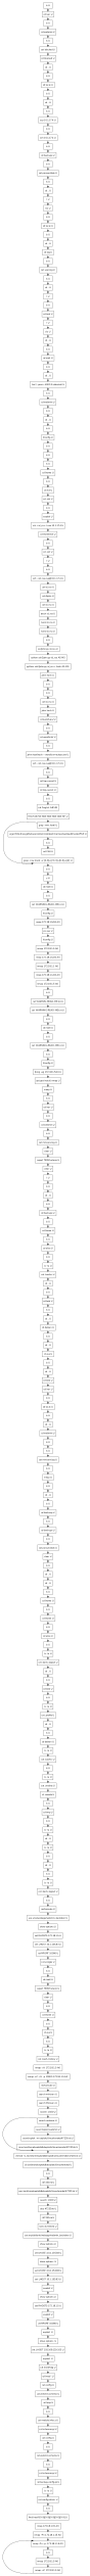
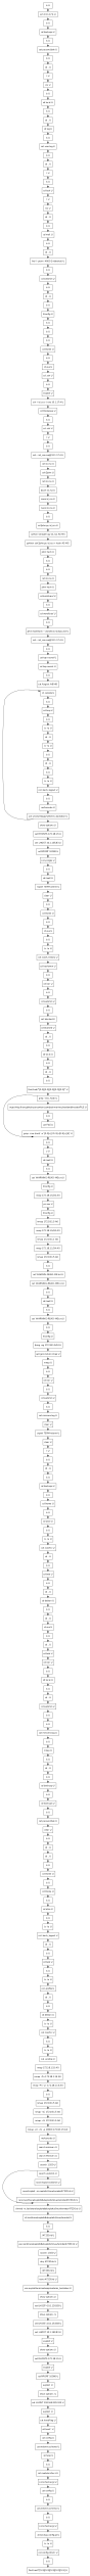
  digraph {
    fontname=Nunito
    rankdir=LR
    node [fontname=Nunito shape=box]
    edge [constraint=false fontname=Nunito]
    n1 [label="nmap 172.18.1.15 A0 "]
    n2 [label="nmap -Pn 172.18.1.15 A0 "]
    n3 [label="nmap -Pn -p- 172.18.1.15 A0 "]
    n4 [label="ls U"]
    n5 [label="nmap 172.18.1.5 A0 "]
    n6 [label="nmap -sC 172.18.1.5 A0 "]
    n7 [label="nmap -sV 172.18.1.5 A0 "]
    n8 [label="nmap -sC -sV -p 10000 172.18.1.5 A0 "]
    n9 [label="msfconsole U"]
    n10 [label="search miniserv U"]
    n11 [label="search Miniserv U"]
    n12 [label="search 1.920 U"]
    n13 [label="search webmin U"]
    n14 [label="searchsploit webmin U"]
    n15 [label="nano /usr/share/exploitdb/exploits/linux/remote/47230.rb U"]
    n16 [label="searchsploit -m exploits/linux/remote/47230.rb U"]
    n17 [label="chmod +x /usr/share/exploitdb/exploits/linux/remote/47230.rb U"]
    n18 [label="cd /usr/share/exploitdb/exploits/linux/remote/ U"]
    n19 [label="ls U"]
    n20 [label="./47230.rb U"]
    n21 [label="use /usr/share/exploitdb/exploits/linux/remote/47230.rb U"]
    n22 [label="search 1.920 U"]
    n23 [label="ruby 47230.rb U"]
    n24 [label="./47230.rb U"]
    n25 [label="nano 47230.rb U"]
    n26 [label="use exploit/unix/webapp/webmin_backdoor U"]
    n27 [label="show options U"]
    n28 [label="set LHOST=10.1.135.83 U"]
    n29 [label="show options  U"]
    n30 [label="set LHOST=10.1.153.83 U"]
    n31 [label="set LHOST 10.1.153.83 U"]
    n32 [label="exploit U"]
    n33 [label="show options U"]
    n34 [label="set RHOSTS 172.18.1.5 U"]
    n35 [label="exploit U"]
    n36 [label="set RPORT 10000 U"]
    n37 [label="exploit  U"]
    n38 [label="show options  U"]
    n39 [label="set LHOST 192.168.129.103 U"]
    n40 [label="exploit  U"]
    n41 [label="cat /root/flag U"]
    n42 [label="cd /root/  U"]
    n43 [label="cat config U"]
    n44 [label="cat webmin.schema U"]
    n45 [label="cat help U"]
    n46 [label="ls U"]
    n47 [label="cat module.info.cz U"]
    n48 [label="cat schema.cgi U"]
    n49 [label="cat config U"]
    n50 [label="ls U"]
    n51 [label="cat webmin.schema U"]
    n52 [label="ls U"]
    n53 [label="cat schema.cgi U"]
    n54 [label="cat backup_config.pl U"]
    n55 [label="ls -la U"]
    n56 [label="cat config.info.hr U"]
    n57 [label="ls U"]
    n58 [label="find /root/*[0-9][0-9][0-9][0-0][0-9] U"]
    n59 [label="find /root/*[0-9][0-9][0-9][0-0][0-9]* U"]
    n60 [label="grep -rnw /root/ U"]
    n61 [label="wget http://raw.githubusercontent.com/petrmarinec/awdawd/master/FILE U"]
    n62 [label="grep -rnw /root/ -e '[0-9]+([^0-9]+[0-9]+){4}' U"]
    n63 [label="ls U"]
    n64 [label="cat FILE U"]
    n65 [label="ls U"]
    n66 [label="y U"]
    n67 [label="cd /root/ U"]
    n68 [label="ls U"]
    n69 [label="cat WARNING-READ-ME.txt U"]
    n70 [label="ifconfig U"]
    n71 [label="nmap 172.18.1.5/24 A0 "]
    n72 [label="ps aux U"]
    n73 [label="ifconfig U"]
    n74 [label="nmap 172.18.1.5 A0 "]
    n75 [label="nmap 172.18.1.5/24 A0 "]
    n76 [label="nmap 172.18.1.1 A0 "]
    n77 [label="nmap 172.18.1.1/24 A0 "]
    n78 [label="nmap 172.18.1.5 A0 "]
    n79 [label="ls U"]
    n80 [label="cat WARNIN-READ-ME.txt U"]
    n81 [label="cat WARNING-READ-ME.txt U"]
    n82 [label="ls U"]
    n83 [label="cd /root/ U"]
    n84 [label="ls U"]
    n85 [label="cat WARNING-READ-ME.txt U"]
    n86 [label="ls U"]
    n87 [label="ifconfig U"]
    n88 [label="fping -ag 172.18.1.5/24 U"]
    n89 [label="apt get-install nmap U"]
    n90 [label="nmap U"]
    n91 [label="ls U"]
    n92 [label="cd /var U"]
    n93 [label="ls U"]
    n94 [label="cd webmin U"]
    n95 [label="ls U"]
    n96 [label="cat miniserv.log U"]
    n97 [label="clear U"]
    n98 [label="export TERM=xterm U"]
    n99 [label="clear U"]
    n100 [label="l U"]
    n101 [label="ls U"]
    n102 [label="cd .. U"]
    n103 [label="ls U"]
    n104 [label="cd backups U"]
    n105 [label="ls U"]
    n106 [label="cd /home U"]
    n107 [label="ls U"]
    n108 [label="cd alice U"]
    n109 [label="ls U"]
    n110 [label="ls -la U"]
    n111 [label="cat .bashrc U"]
    n112 [label="cd .. U"]
    n113 [label="ls U"]
    n114 [label="cd bob U"]
    n115 [label="ls U"]
    n116 [label="cd .. U"]
    n117 [label="cd debian U"]
    n118 [label="ls U"]
    n119 [label="cd .. U"]
    n120 [label="cd eve U"]
    n121 [label="ls U"]
    n122 [label="cd .. U"]
    n123 [label="cd bob U"]
    n124 [label="cd /var U"]
    n125 [label="ls U"]
    n126 [label="cd local U"]
    n127 [label="ls U"]
    n128 [label="cd .. U"]
    n129 [label="cd webmin U"]
    n130 [label="ls U"]
    n131 [label="ls U"]
    n132 [label="cat miniserv.log U"]
    n133 [label="ls U"]
    n134 [label="nmap U"]
    n135 [label="ls U"]
    n136 [label="cd .. U"]
    n137 [label="ls U"]
    n138 [label="cd backusp U"]
    n139 [label="ls U"]
    n140 [label="cd backups U"]
    n141 [label="ls U"]
    n142 [label="cat passwd.bak U"]
    n143 [label="clear U"]
    n144 [label="ls U"]
    n145 [label="cd .. U"]
    n146 [label="cd .. U"]
    n147 [label="ls U"]
    n148 [label="cd /home U"]
    n149 [label="ls U"]
    n150 [label="cd /home U"]
    n151 [label="ls U"]
    n152 [label="cd alice U"]
    n153 [label="ls U"]
    n154 [label="ls -la U"]
    n155 [label="cat .bash_logout U"]
    n156 [label="cd .. U"]
    n157 [label="ls U"]
    n158 [label="cd bob U"]
    n159 [label="ls U"]
    n160 [label="ls -la U"]
    n161 [label="cat .profile U"]
    n162 [label="cd .. U"]
    n163 [label="ls U"]
    n164 [label="cd debian U"]
    n165 [label="ls -la U"]
    n166 [label="cat .bashrc U"]
    n167 [label="ls U"]
    n168 [label="ls -la U"]
    n169 [label="cat .ansible U"]
    n170 [label="cd .remote U"]
    n171 [label="ls U"]
    n172 [label="cd tmp U"]
    n173 [label="ls U"]
    n174 [label="ls -la U"]
    n175 [label="cd .. U"]
    n176 [label="ls -la U"]
    n177 [label="ls U"]
    n178 [label="cd .. U"]
    n179 [label="ls U"]
    n180 [label="ls -la U"]
    n181 [label="cat .bash_logout U"]
    n182 [label="ls U"]
    n183 [label="msfconsole U"]
    n184 [label="use unix/webapp/webmin_backdoor U"]
    n185 [label="show options U"]
    n186 [label="set RHOSTS 172.18.1.5 U"]
    n187 [label="set LHOST 10.1.135.83 U"]
    n188 [label="set RPORT 10000 U"]
    n189 [label="cat .progle U"]
    n190 [label="ls U"]
    n191 [label="cd /root/ U"]
    n192 [label="export TERM=xterm U"]
    n193 [label="clear U"]
    n194 [label="ls U"]
    n195 [label="cd /home U"]
    n196 [label="ls U"]
    n197 [label="cd eve U"]
    n198 [label="ls U"]
    n199 [label="ls -la U"]
    n200 [label="cat .bash_history U"]
+   n201 [label="cd /var/www U"]
    n202 [label="ls U"]
    n203 [label="cd /var U"]
    n204 [label="ls U"]
    n205 [label="cd webmin U"]
    n206 [label="ls U"]
    n207 [label="cat blocked U"]
    n208 [label="cd blocked U"]
    n209 [label="cd .. U"]
    n210 [label="ls U"]
    n211 [label="cd local U"]
    n212 [label="ls U"]
    n213 [label="cd .. U"]
    n214 [label="ls U"]
-   n215 [label="scp 10.1.17.4 U"]
    n216 [label="ls U"]
    n217 [label="ssh 10.1.17.4 U"]
    n218 [label="ls U"]
    n219 [label="cd backups U"]
    n220 [label="ls U"]
    n221 [label="cat passwd.bak U"]
    n222 [label="ls U"]
    n223 [label="cd .. U"]
    n224 [label="l U"]
    n225 [label="sls U"]
    n226 [label="ls U"]
    n227 [label="cd local U"]
    n228 [label="ls U"]
    n229 [label="cd .. U"]
    n230 [label="cd log U"]
    n231 [label="ls U"]
    n232 [label="cat user.log U"]
    n233 [label="ls U"]
    n234 [label="cd .. U"]
    n235 [label="l U"]
    n236 [label="ls U"]
    n237 [label="cd lock U"]
    n238 [label="l U"]
    n239 [label="sls U"]
    n240 [label="cd .. U"]
    n241 [label="ls U"]
    n242 [label="cd mail U"]
    n243 [label="ls U"]
    n244 [label="cd .. U"]
    n245 [label="find / -perm -4000 2>/dev/null U"]
    n246 [label="ls U"]
    n247 [label="cd webmin U"]
    n248 [label="ls U"]
    n249 [label="cd .. U"]
    n250 [label="ls U"]
    n251 [label="ifconfig U"]
    n252 [label="ls U"]
    n253 [label="ls U"]
    n254 [label="ls U"]
    n255 [label="cd /home U"]
    n256 [label="ls U"]
    n257 [label="cd eve U"]
    n258 [label="cd .ssh U"]
    n259 [label="ls U"]
    n260 [label="exploit U"]
    n261 [label="ssh -i id_rsa -l eve 10.1.17.4 U"]
    n262 [label="cd /home/eve U"]
    n263 [label="ls U"]
    n264 [label="cd .ssh U"]
    n265 [label="l U"]
    n266 [label="ls U"]
    n267 [label="ssh -i id_rsa eve@10.1.17.4 U"]
    n268 [label="cat id_rsa U"]
    n269 [label="ssh2john U"]
    n270 [label="cat id_rsa U"]
    n271 [label="touch id_rsa U"]
    n272 [label="nano id_rsa U"]
    n273 [label="nano id_rsa U"]
    n274 [label="ls U"]
    n275 [label="ss2john.py id_rsa U"]
    n276 [label="python ssh2john.py id_rsa A5 M5 "]
    n277 [label="python ssh2john.py id_rsa > hash A5 M5 "]
    n278 [label="john hash U"]
    n279 [label="ls U"]
    n280 [label="ls U"]
    n281 [label="cat id_rsa U"]
    n282 [label="john hash U"]
    n283 [label="cd /usr/share/ U"]
    n284 [label="ls U"]
    n285 [label="cd wordlists/ U"]
    n286 [label="ls U"]
    n287 [label="john /root/hash --wordlist=rockyou.txt U"]
    n288 [label="ssh -i id_rsa eve@10.1.17.4 U"]
    n289 [label="ls U"]
    n290 [label="cat top-secret U"]
    n291 [label="cd top-secret U"]
    n292 [label="ls U"]
    n293 [label="cat flag.txt A8 M8 "]
    n1 -> n2
    n2 -> n3
    n3 -> n4
    n4 -> n5
    n5 -> n6
-   n6 -> n3
+   n6 -> n7
    n7 -> n8
    n8 -> n9
    n9 -> n10
    n10 -> n11
    n11 -> n12
    n12 -> n13
    n13 -> n14
    n13 -> n15
    n14 -> n16
    n15 -> n17
    n17 -> n18
    n18 -> n19
    n19 -> n20
    n20 -> n21
    n21 -> n22
    n22 -> n23
    n23 -> n24
    n24 -> n25
    n25 -> n26
    n26 -> n27
    n27 -> n28
    n28 -> n29
    n29 -> n30
    n30 -> n31
    n31 -> n32
    n32 -> n33
    n33 -> n34
    n34 -> n35
    n35 -> n36
    n36 -> n37
    n37 -> n38
    n38 -> n39
    n39 -> n40
    n40 -> n41
    n41 -> n42
    n42 -> n43
    n43 -> n44
    n44 -> n45
    n45 -> n46
    n46 -> n47
    n47 -> n48
    n48 -> n49
    n49 -> n50
    n50 -> n51
    n51 -> n52
    n52 -> n53
    n53 -> n54
    n54 -> n55
    n55 -> n56
    n56 -> n57
    n57 -> n58
    n59 -> n60
    n60 -> n61
    n60 -> n62
    n61 -> n63
    n62 -> n65
    n63 -> n64
    n65 -> n66
    n66 -> n67
    n67 -> n68
    n68 -> n69
    n69 -> n70
    n70 -> n71
    n71 -> n72
    n72 -> n73
    n73 -> n74
    n74 -> n75
    n75 -> n76
    n76 -> n77
    n77 -> n78
    n78 -> n79
    n79 -> n80
    n80 -> n81
    n81 -> n82
    n82 -> n83
    n83 -> n84
    n84 -> n85
    n85 -> n86
    n86 -> n87
    n87 -> n88
    n88 -> n89
    n89 -> n90
    n90 -> n91
    n91 -> n92
    n92 -> n93
    n93 -> n94
    n94 -> n95
    n95 -> n96
    n96 -> n97
    n97 -> n98
    n98 -> n99
    n99 -> n100
    n100 -> n101
    n101 -> n102
    n102 -> n103
    n103 -> n104
    n104 -> n105
    n105 -> n106
    n106 -> n107
    n107 -> n108
    n108 -> n109
    n109 -> n110
    n110 -> n111
    n111 -> n112
    n112 -> n113
    n113 -> n114
    n114 -> n115
    n115 -> n116
    n116 -> n117
    n117 -> n118
    n118 -> n119
    n119 -> n120
    n120 -> n121
    n121 -> n122
    n122 -> n123
    n123 -> n124
    n124 -> n125
    n125 -> n126
    n126 -> n127
    n127 -> n128
    n128 -> n129
    n129 -> n130
    n130 -> n131
    n131 -> n132
    n132 -> n133
    n133 -> n134
    n134 -> n135
    n135 -> n136
    n136 -> n137
    n137 -> n138
    n138 -> n139
    n139 -> n140
    n140 -> n141
    n141 -> n142
    n142 -> n143
    n143 -> n144
    n144 -> n145
    n145 -> n146
    n146 -> n147
    n147 -> n148
    n148 -> n149
    n149 -> n150
    n150 -> n151
    n151 -> n152
    n152 -> n153
    n153 -> n154
    n154 -> n155
    n155 -> n156
    n156 -> n157
    n157 -> n158
    n158 -> n159
    n159 -> n160
    n160 -> n161
    n161 -> n162
    n162 -> n163
    n163 -> n164
    n164 -> n165
    n165 -> n166
    n166 -> n167
    n167 -> n168
    n168 -> n169
-   n169 -> n170
+   n184 -> n170
    n170 -> n171
    n171 -> n172
    n172 -> n173
    n173 -> n174
    n174 -> n175
    n175 -> n176
    n176 -> n177
    n177 -> n178
    n178 -> n179
    n179 -> n180
    n180 -> n181
    n181 -> n182
    n182 -> n183
    n183 -> n184
    n184 -> n185
    n185 -> n186
    n186 -> n187
    n187 -> n188
    n188 -> n189
    n189 -> n190
    n190 -> n191
    n191 -> n192
    n192 -> n193
    n193 -> n194
    n194 -> n195
    n195 -> n196
    n196 -> n197
    n197 -> n198
    n198 -> n199
    n199 -> n200
+   n200 -> n201
+   n201 -> n202
    n202 -> n203
    n203 -> n204
    n204 -> n205
    n205 -> n206
    n206 -> n207
    n207 -> n208
    n208 -> n209
    n209 -> n210
    n210 -> n211
    n211 -> n212
    n212 -> n213
    n213 -> n214
-   n214 -> n215
-   n215 -> n216
    n216 -> n217
    n217 -> n218
    n218 -> n219
    n219 -> n220
    n220 -> n221
    n221 -> n222
    n222 -> n223
    n223 -> n224
    n224 -> n225
    n225 -> n226
    n226 -> n227
    n227 -> n228
    n228 -> n229
    n229 -> n230
    n230 -> n231
    n231 -> n232
    n232 -> n233
    n233 -> n234
    n234 -> n235
    n235 -> n236
    n236 -> n237
    n237 -> n238
    n238 -> n239
    n239 -> n240
    n240 -> n241
    n241 -> n242
    n242 -> n243
    n243 -> n244
    n244 -> n245
    n245 -> n246
    n246 -> n247
    n247 -> n248
    n248 -> n249
    n249 -> n250
    n250 -> n251
    n251 -> n252
    n252 -> n253
    n253 -> n254
    n254 -> n255
    n255 -> n256
    n256 -> n257
    n257 -> n258
    n258 -> n259
    n259 -> n260
    n260 -> n261
    n261 -> n262
    n262 -> n263
    n263 -> n264
    n264 -> n265
    n265 -> n266
    n266 -> n267
    n267 -> n268
    n268 -> n269
    n269 -> n270
    n270 -> n271
    n271 -> n272
    n272 -> n273
    n273 -> n274
    n274 -> n275
    n275 -> n276
    n276 -> n277
    n277 -> n278
    n278 -> n279
    n279 -> n280
    n280 -> n281
    n281 -> n282
    n282 -> n283
    n283 -> n284
    n284 -> n285
    n285 -> n286
    n286 -> n287
    n287 -> n288
    n288 -> n289
    n289 -> n290
    n290 -> n291
    n291 -> n292
    n292 -> n293
  }
